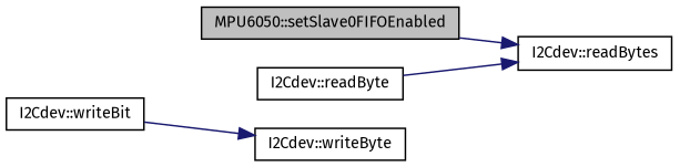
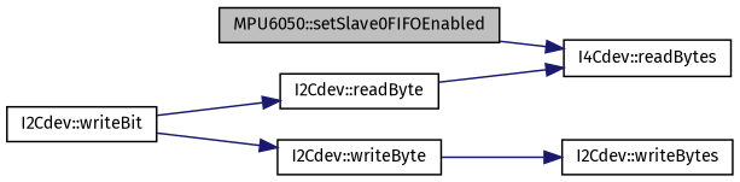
  digraph {
    fontname="Fira Sans"
    rankdir=LR
    node [color=black fillcolor=white fontname="Fira Sans" fontsize=10 shape=record style=filled]
    edge [color=midnightblue fontname="Fira Sans" fontsize=10 labelfontname=Helvetica labelfontsize=10 style=solid]
    n1 [fillcolor=grey75 fontcolor=black height=0.2 label="MPU6050::setSlave0FIFOEnabled" width=0.4]
-   n2 [height=0.2 label="I2Cdev::readBytes" width=0.4]
+   n2 [height=0.2 label="I4Cdev::readBytes" width=0.4]
    n3 [height=0.2 label="I2Cdev::writeBit" width=0.4]
    n4 [height=0.2 label="I2Cdev::readByte" width=0.4]
    n5 [height=0.2 label="I2Cdev::writeByte" width=0.4]
+   n6 [height=0.2 label="I2Cdev::writeBytes" width=0.4]
    n1 -> n2
+   n3 -> n4
    n3 -> n5
    n4 -> n2
+   n5 -> n6
  }
